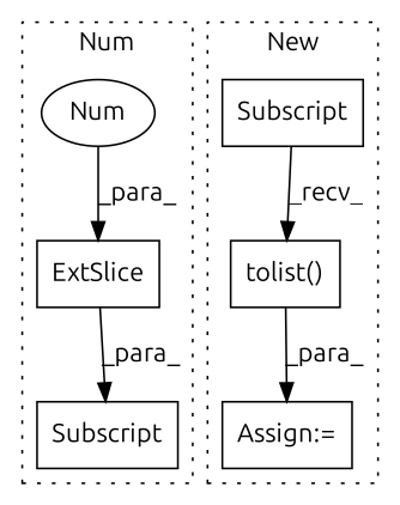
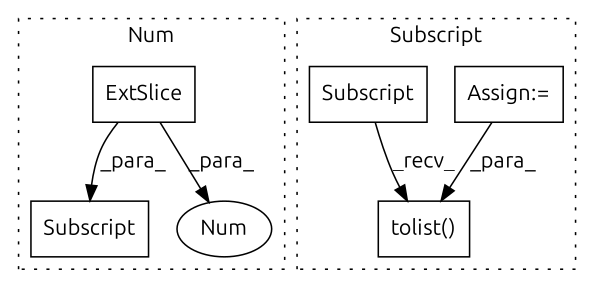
  digraph {
    fontname=Ubuntu
    node [a=63 fontname=Ubuntu shape=box]
    edge [fontname=Ubuntu]
    n1 [a=85 l=6 label=ExtSlice s=15730]
    n2 [l="26,0" label=Subscript s="15730,0"]
    n3 [a=76 l=2 label=Num s=15753 shape=ellipse]
    n4 [a=75 l=91 label="tolist()" s=17098]
    n5 [a=68 l=3 label="Assign:=" s=17078]
    n6 [l="82,0" label=Subscript s="17098,0"]
    subgraph cluster_1 {
      label=Num
      style=dotted
      n1
      n2
      n3
    }
    subgraph cluster_2 {
-     label=New
+     label=Subscript
      style=dotted
      n4
      n5
      n6
    }
    n1 -> n2 [label=_para_]
-   n3 -> n1 [label=_para_]
-   n4 -> n5 [label=_para_]
+   n1 -> n3 [label=_para_]
+   n5 -> n4 [label=_para_]
    n6 -> n4 [label=_recv_]
  }
